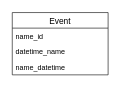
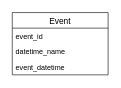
  <mxCell id="0" />
  <mxCell id="1" parent="0" />
  <mxCell id="2" value="Event" style="swimlane;fontStyle=0;childLayout=stackLayout;horizontal=1;startSize=26;horizontalStack=0;resizeParent=1;resizeParentMax=0;resizeLast=0;collapsible=1;marginBottom=0;align=center;fontSize=14;" vertex="1" parent="1"><mxGeometry x="20" y="20" width="160" height="104" as="geometry" /></mxCell>
- <mxCell id="3" value="name_id" style="text;strokeColor=none;fillColor=none;spacingLeft=4;spacingRight=4;overflow=hidden;rotatable=0;points=[[0,0.5],[1,0.5]];portConstraint=eastwest;fontSize=12;" vertex="1" parent="2"><mxGeometry y="26" width="160" height="26" as="geometry" /></mxCell>
+ <mxCell id="3" value="event_id" style="text;strokeColor=none;fillColor=none;spacingLeft=4;spacingRight=4;overflow=hidden;rotatable=0;points=[[0,0.5],[1,0.5]];portConstraint=eastwest;fontSize=12;" vertex="1" parent="2"><mxGeometry y="26" width="160" height="26" as="geometry" /></mxCell>
  <mxCell id="4" value="datetime_name" style="text;strokeColor=none;fillColor=none;spacingLeft=4;spacingRight=4;overflow=hidden;rotatable=0;points=[[0,0.5],[1,0.5]];portConstraint=eastwest;fontSize=12;" vertex="1" parent="2"><mxGeometry y="52" width="160" height="26" as="geometry" /></mxCell>
- <mxCell id="5" value="name_datetime" style="text;strokeColor=none;fillColor=none;spacingLeft=4;spacingRight=4;overflow=hidden;rotatable=0;points=[[0,0.5],[1,0.5]];portConstraint=eastwest;fontSize=12;" vertex="1" parent="2"><mxGeometry y="78" width="160" height="26" as="geometry" /></mxCell>
+ <mxCell id="5" value="event_datetime" style="text;strokeColor=none;fillColor=none;spacingLeft=4;spacingRight=4;overflow=hidden;rotatable=0;points=[[0,0.5],[1,0.5]];portConstraint=eastwest;fontSize=12;" vertex="1" parent="2"><mxGeometry y="78" width="160" height="26" as="geometry" /></mxCell>
